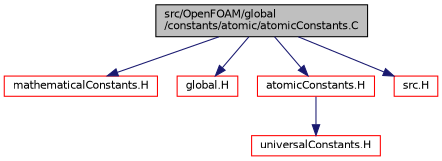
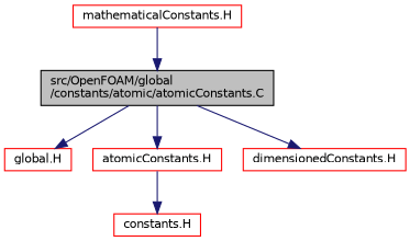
  digraph {
    node [color=red fontname=Helvetica fontsize=10 shape=record]
    edge [color=midnightblue fontname=Helvetica fontsize=10 labelfontname=Helvetica labelfontsize=10 style=solid]
    n1 [color=black fillcolor=grey75 fontcolor=black height=0.2 label="src/OpenFOAM/global\l/constants/atomic/atomicConstants.C" style=filled width=0.4]
    n2 [height=0.2 label="mathematicalConstants.H" width=0.4]
    n3 [height=0.2 label="global.H" width=0.4]
    n4 [height=0.2 label="atomicConstants.H" width=0.4]
-   n5 [height=0.2 label="src.H" width=0.4]
-   n6 [height=0.2 label="universalConstants.H" width=0.4]
-   n1 -> n2
+   n5 [height=0.2 label="dimensionedConstants.H" width=0.4]
+   n6 [height=0.2 label="constants.H" width=0.4]
+   n2 -> n1
    n1 -> n3
    n1 -> n4
    n1 -> n5
    n4 -> n6
  }
